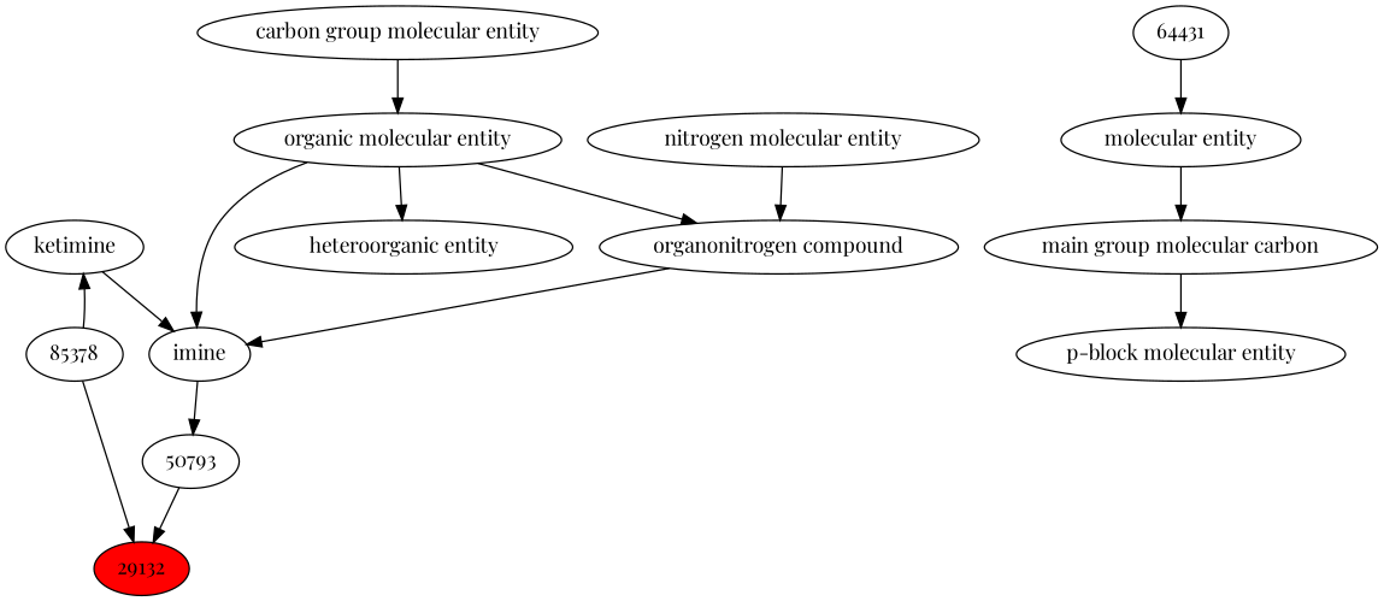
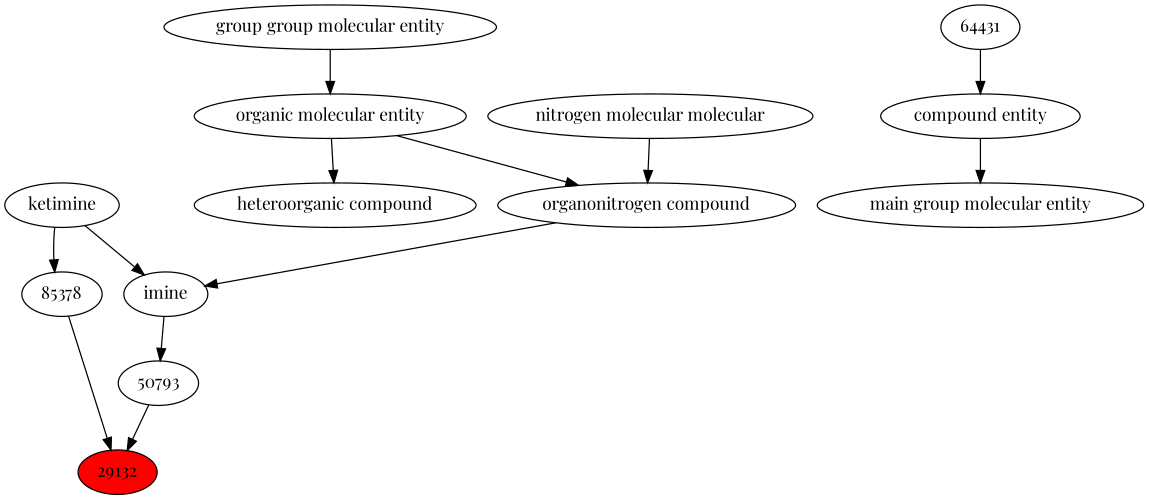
  digraph {
    fontname="Playfair Display"
    node [fontname="Playfair Display"]
    edge [fontname="Playfair Display"]
    n1 [fillcolor=red label=29132 style=filled]
    n2 [label=50793]
    n3 [label=85378]
    n4 [label=imine]
    n5 [label=ketimine]
    n6 [label="organonitrogen compound"]
    n7 [label="organic molecular entity"]
-   n8 [label="heteroorganic entity"]
-   n9 [label="nitrogen molecular entity"]
-   n10 [label="carbon group molecular entity"]
-   n11 [label="p-block molecular entity"]
-   n12 [label="main group molecular carbon"]
-   n13 [label="molecular entity"]
+   n8 [label="heteroorganic compound"]
+   n9 [label="nitrogen molecular molecular"]
+   n10 [label="group group molecular entity"]
+   n12 [label="main group molecular entity"]
+   n13 [label="compound entity"]
    n14 [label=64431]
    n2 -> n1
    n3 -> n1
    n4 -> n2
-   n3 -> n5
+   n5 -> n3
    n5 -> n4
    n6 -> n4
-   n7 -> n4
    n7 -> n6
    n7 -> n8
    n9 -> n6
    n10 -> n7
-   n12 -> n11
    n13 -> n12
    n14 -> n13
  }
